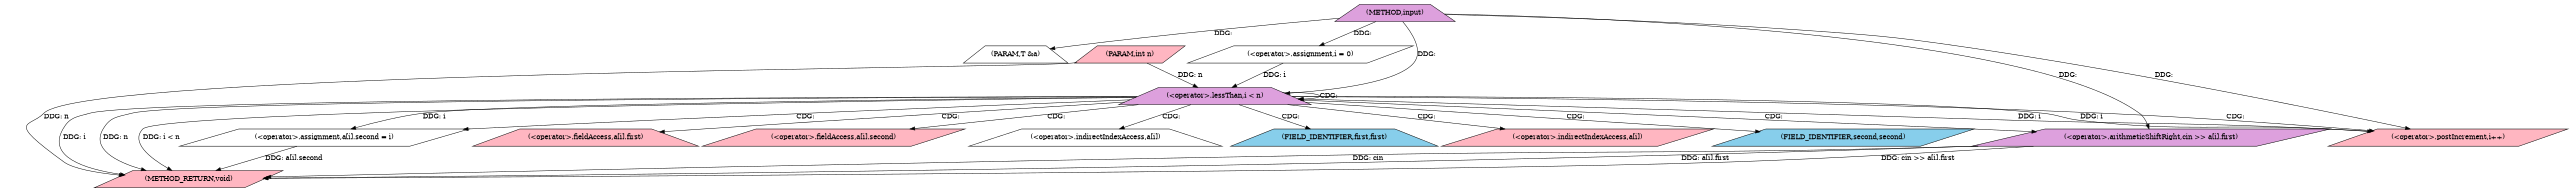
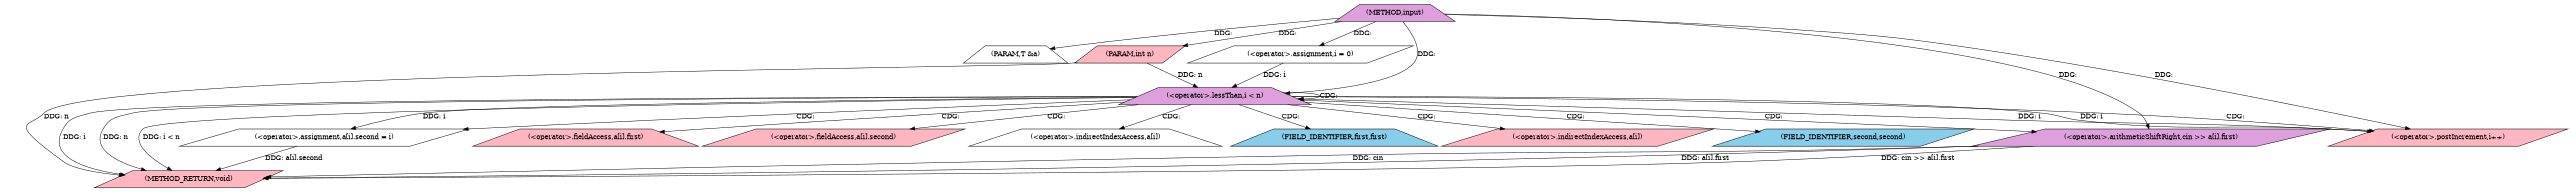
  digraph {
    node [fillcolor=lightpink shape=parallelogram style=filled]
    n1 [fillcolor=plum label="(METHOD,input)" shape=trapezium]
    n2 [fillcolor=white label="(PARAM,T &a)" shape=trapezium]
    n3 [label="(PARAM,int n)"]
    n4 [fillcolor=white label="(<operator>.assignment,i = 0)"]
    n5 [fillcolor=plum label="(<operator>.lessThan,i < n)" shape=trapezium]
    n6 [label="(<operator>.postIncrement,i++)"]
    n7 [fillcolor=plum label="(<operator>.arithmeticShiftRight,cin >> a[i].first)"]
    n8 [label="(METHOD_RETURN,void)"]
    n9 [fillcolor=white label="(<operator>.assignment,a[i].second = i)"]
    n10 [label="(<operator>.fieldAccess,a[i].first)" shape=trapezium]
    n11 [label="(<operator>.fieldAccess,a[i].second)"]
    n12 [fillcolor=white label="(<operator>.indirectIndexAccess,a[i])" shape=trapezium]
    n13 [fillcolor=skyblue label="(FIELD_IDENTIFIER,first,first)" shape=trapezium]
    n14 [label="(<operator>.indirectIndexAccess,a[i])"]
    n15 [fillcolor=skyblue label="(FIELD_IDENTIFIER,second,second)"]
    n1 -> n2 [label="DDG: "]
+   n1 -> n3 [label="DDG: "]
    n1 -> n4 [label="DDG: "]
    n1 -> n5 [label="DDG: "]
    n1 -> n6 [label="DDG: "]
    n1 -> n7 [label="DDG: "]
    n3 -> n5 [label="DDG: n"]
    n3 -> n8 [label="DDG: n"]
    n4 -> n5 [label="DDG: i"]
    n5 -> n5 [label="CDG: "]
    n5 -> n6 [label="DDG: i"]
    n5 -> n6 [label="CDG: "]
    n5 -> n7 [label="CDG: "]
    n5 -> n8 [label="DDG: i"]
    n5 -> n8 [label="DDG: n"]
    n5 -> n8 [label="DDG: i < n"]
    n5 -> n9 [label="DDG: i"]
    n5 -> n9 [label="CDG: "]
    n5 -> n10 [label="CDG: "]
    n5 -> n11 [label="CDG: "]
    n5 -> n12 [label="CDG: "]
    n5 -> n13 [label="CDG: "]
    n5 -> n14 [label="CDG: "]
    n5 -> n15 [label="CDG: "]
    n6 -> n5 [label="DDG: i"]
    n7 -> n8 [label="DDG: a[i].first"]
    n7 -> n8 [label="DDG: cin >> a[i].first"]
    n7 -> n8 [label="DDG: cin"]
    n9 -> n8 [label="DDG: a[i].second"]
  }
